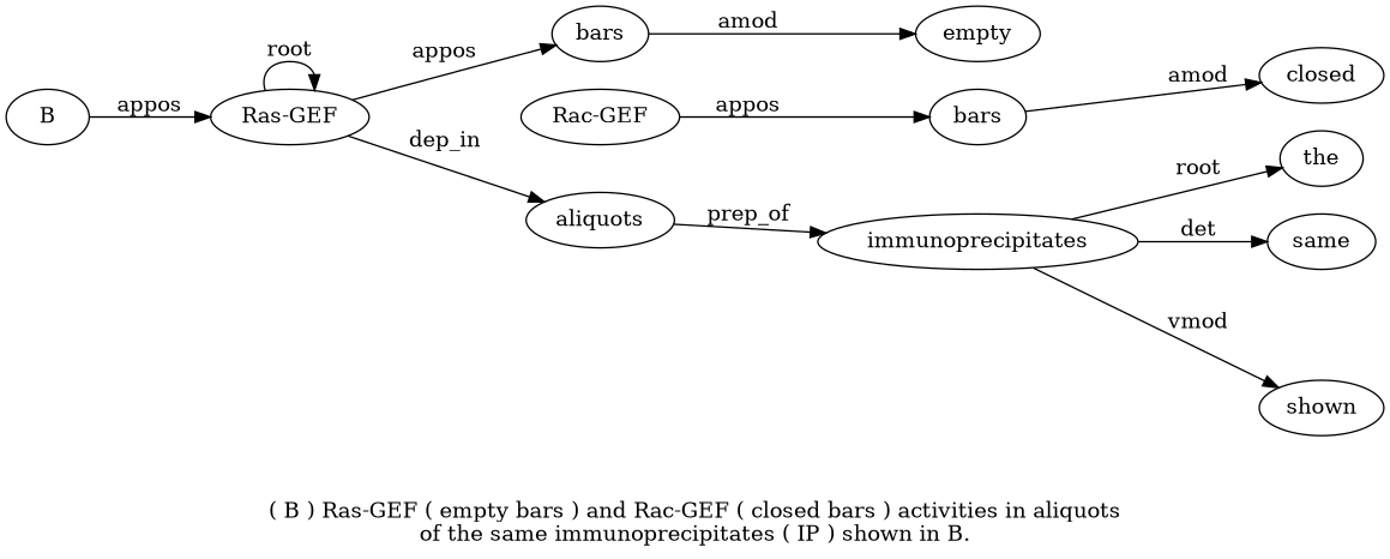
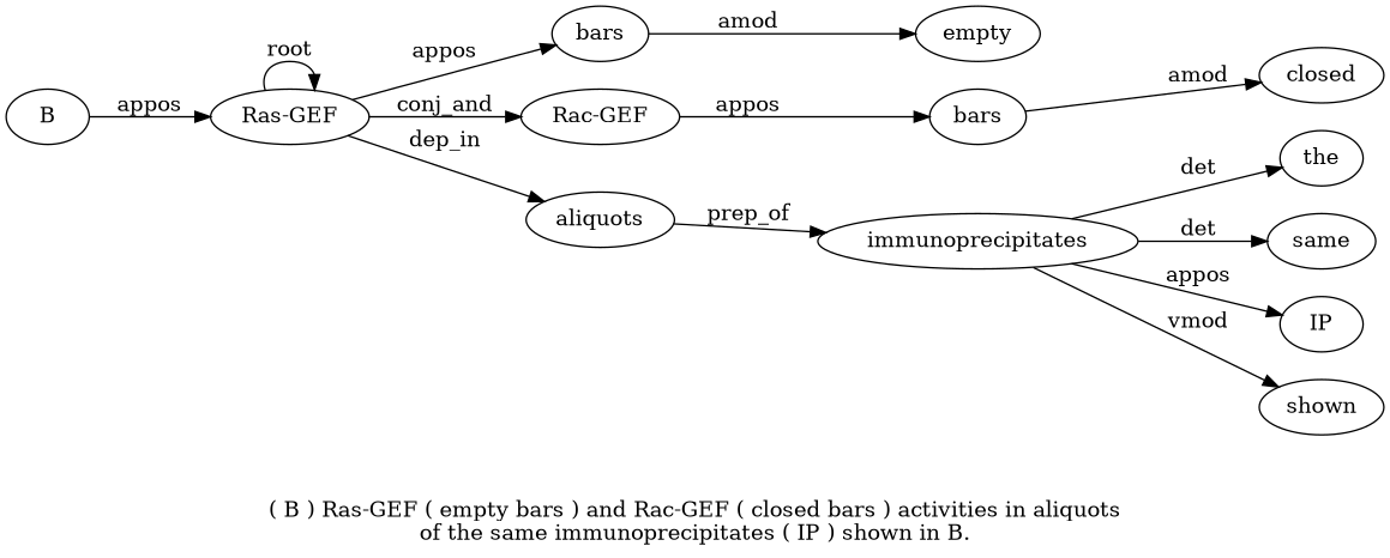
  digraph {
    label="( B ) Ras-GEF ( empty bars ) and Rac-GEF ( closed bars ) activities in aliquots\nof the same immunoprecipitates ( IP ) shown in B."
    rankdir=LR
    node [fillcolor=white style=filled]
    n1 [label="Ras-GEF"]
    n2 [label=bars]
    n3 [label="Rac-GEF"]
    n4 [label=aliquots]
    n5 [label=B]
    n6 [label=empty]
    n7 [label=bars]
    n8 [label=immunoprecipitates]
    n9 [label=closed]
    n10 [label=the]
    n11 [label=same]
+   n12 [label=IP]
    n13 [label=shown]
    n1 -> n1 [label=root]
    n1 -> n2 [label=appos]
+   n1 -> n3 [label=conj_and]
    n1 -> n4 [label=dep_in]
    n2 -> n6 [label=amod]
    n3 -> n7 [label=appos]
    n4 -> n8 [label=prep_of]
    n5 -> n1 [label=appos]
    n7 -> n9 [label=amod]
-   n8 -> n10 [label=root]
+   n8 -> n10 [label=det]
    n8 -> n11 [label=det]
+   n8 -> n12 [label=appos]
    n8 -> n13 [label=vmod]
  }
